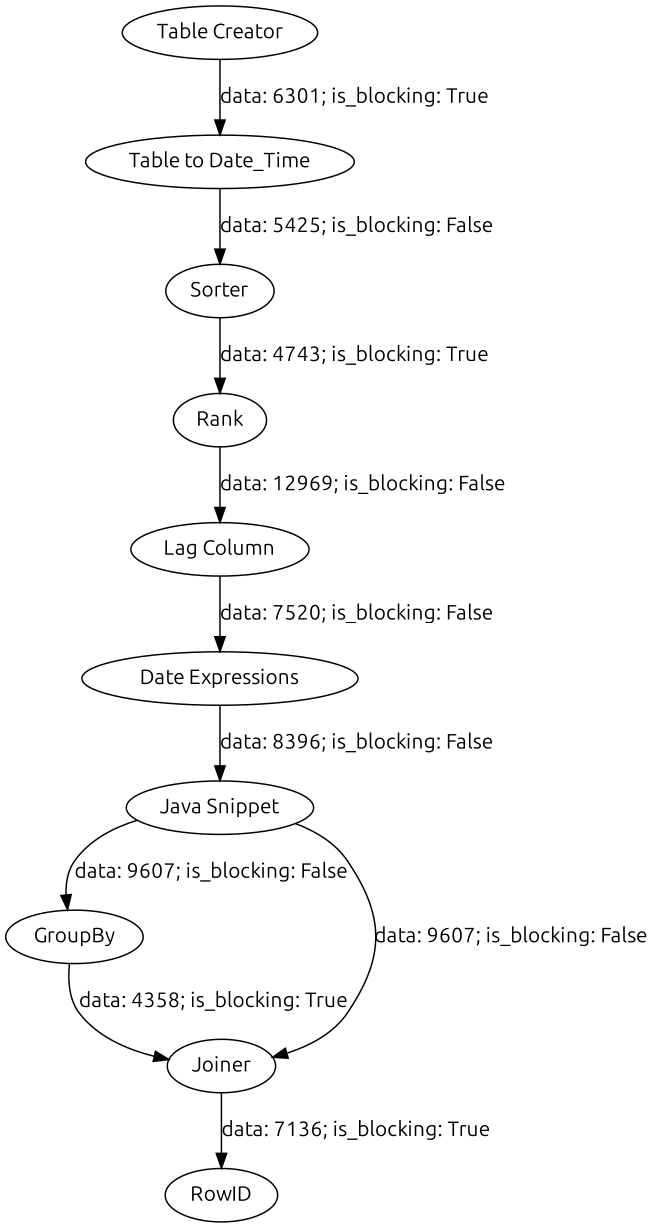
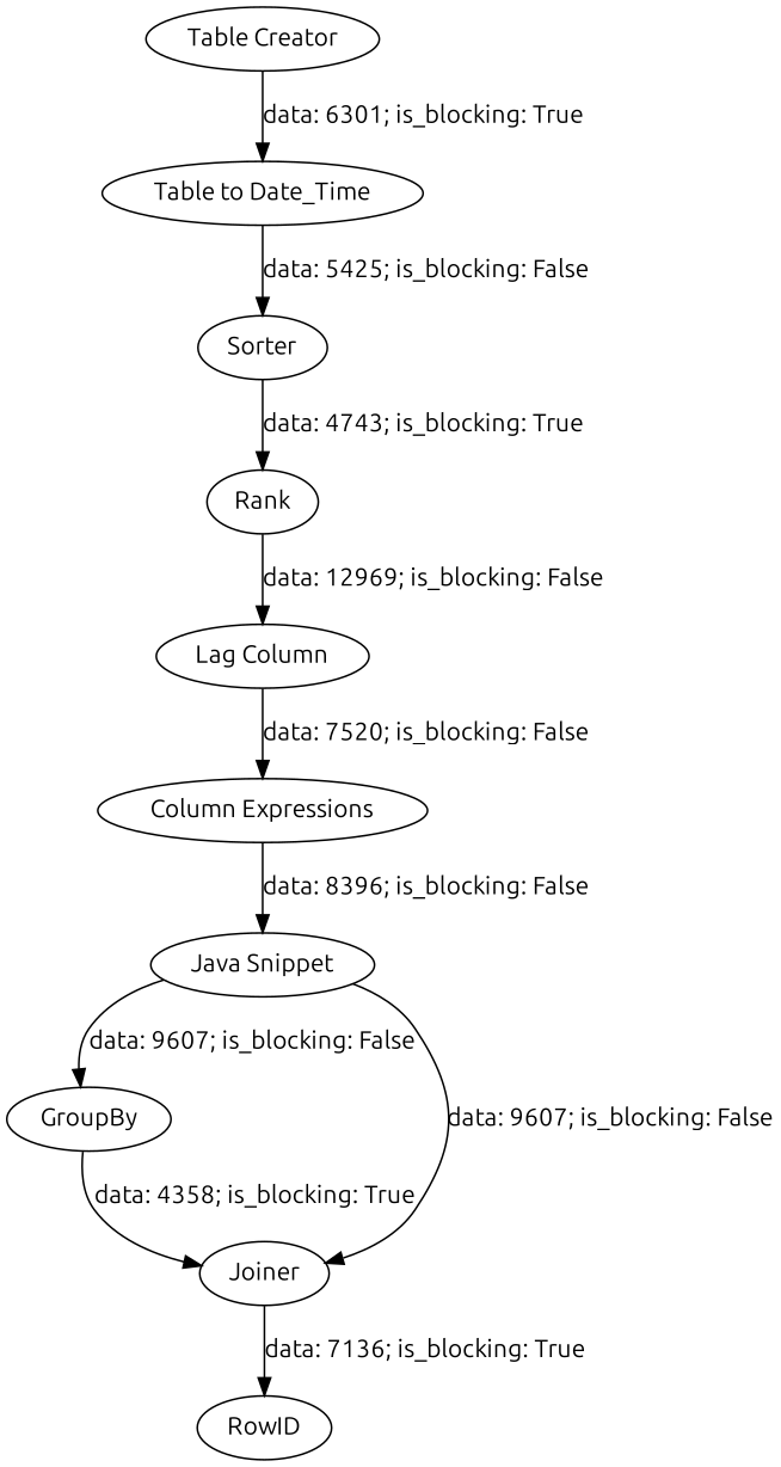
  digraph {
    fontname=Ubuntu
    rankdir=TB
    node [fontname=Ubuntu]
    edge [fontname=Ubuntu]
    n1 [label=Rank]
    n2 [label="Lag Column"]
-   n3 [label="Date Expressions"]
+   n3 [label="Column Expressions"]
    n4 [label=Sorter]
    n5 [label=GroupBy]
    n6 [label=Joiner]
    n7 [label=RowID]
    n8 [label="Java Snippet"]
    n9 [label="Table Creator"]
    n10 [label="Table to Date_Time"]
    n1 -> n2 [label="data: 12969; is_blocking: False"]
    n2 -> n3 [label="data: 7520; is_blocking: False"]
    n3 -> n8 [label="data: 8396; is_blocking: False"]
    n4 -> n1 [label="data: 4743; is_blocking: True"]
    n5 -> n6 [label="data: 4358; is_blocking: True"]
    n6 -> n7 [label="data: 7136; is_blocking: True"]
    n8 -> n5 [label="data: 9607; is_blocking: False"]
    n8 -> n6 [label="data: 9607; is_blocking: False"]
    n9 -> n10 [label="data: 6301; is_blocking: True"]
    n10 -> n4 [label="data: 5425; is_blocking: False"]
  }
